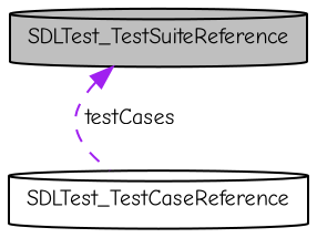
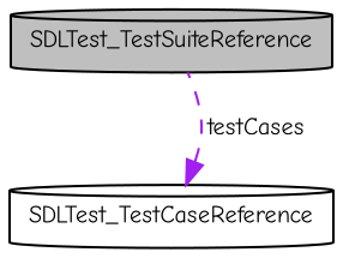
  digraph {
    fontname="Comic Neue"
    node [color=black fontname="Comic Neue" fontsize=10 shape=cylinder style=filled]
    n1 [fillcolor=grey75 fontcolor=black height=0.2 label=SDLTest_TestSuiteReference width=0.4]
    n2 [fillcolor=white height=0.2 label=SDLTest_TestCaseReference width=0.4]
-   n1 -> n2 [color=purple dir=back fontname="Comic Neue" fontsize=10 label=" testCases" labelfontname=FreeSans labelfontsize=10 style=dashed]
+   n2 -> n1 [color=purple dir=back fontname="Comic Neue" fontsize=10 label=" testCases" labelfontname=FreeSans labelfontsize=10 style=dashed]
  }
